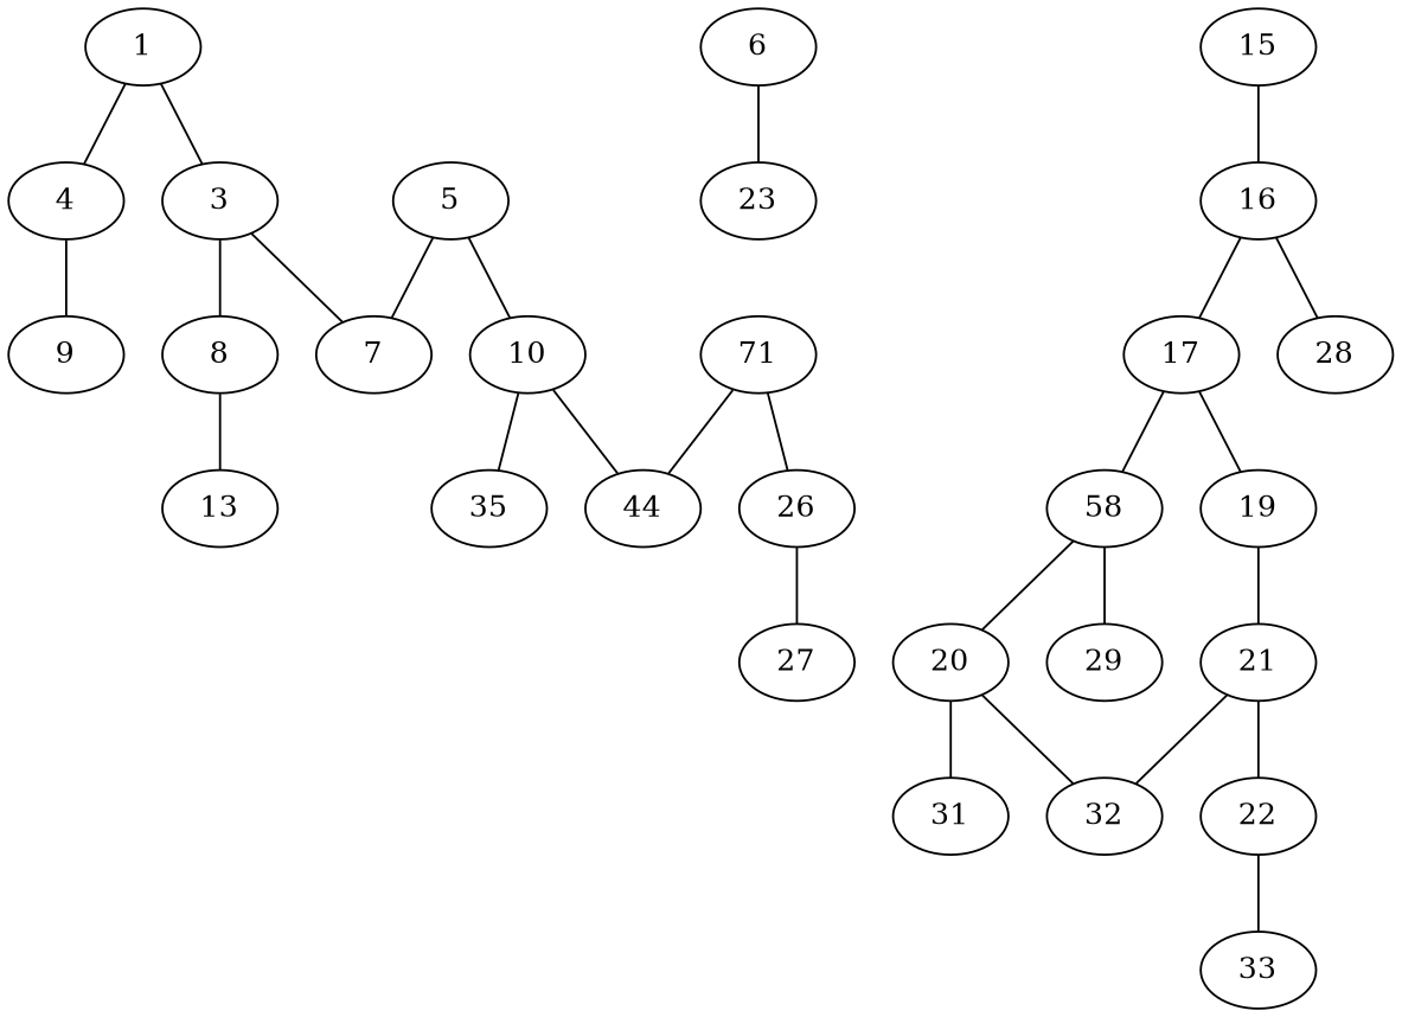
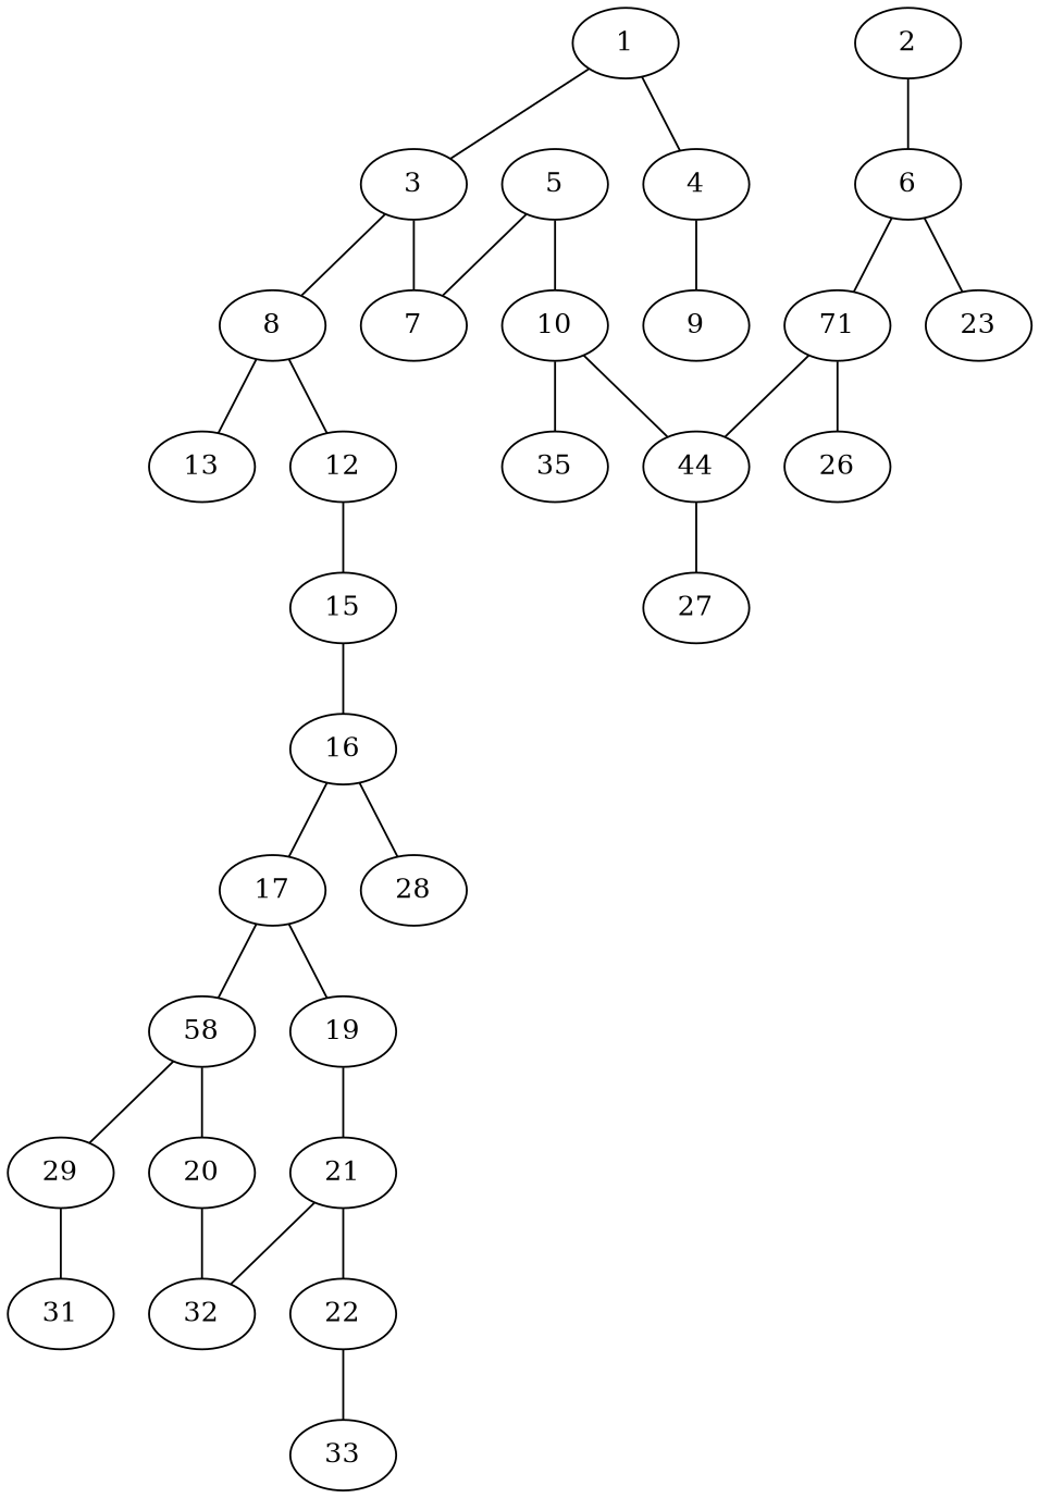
  graph {
    node [chem=C]
    edge [valence=1]
    1
    3
    4 [chem=N]
+   2
    6
    7 [chem=N]
    8
    9 [chem=N]
    5
    10
    n11 [label=71]
    23 [chem=H]
+   12 [chem=N]
    13 [chem=O]
    n15 [label=44]
    n16 [chem=H label=35]
    26 [chem=H]
    15 [chem=N]
    27 [chem=H]
    16
    17
    28 [chem=H]
    n23 [label=58]
    19
    20
    29 [chem=H]
    21
    31 [chem=H]
    32 [chem=H]
    22
    33 [chem=H]
    1 -- 3 [valence=2]
    1 -- 4
    3 -- 7
    3 -- 8
    4 -- 9 [valence=2]
+   2 -- 6
+   6 -- n11 [valence=2]
    6 -- 23
+   8 -- 12
    8 -- 13 [valence=2]
    5 -- 7
    5 -- 10
    10 -- n15 [valence=2]
    10 -- n16
    n11 -- n15
    n11 -- 26
-   26 -- 27
+   12 -- 15
+   n15 -- 27
    15 -- 16 [valence=2]
    16 -- 17
    16 -- 28
    17 -- n23 [valence=2]
    17 -- 19
    n23 -- 20
    n23 -- 29
    19 -- 21 [valence=2]
-   20 -- 31
+   29 -- 31
    20 -- 32 [valence=2]
    21 -- 32
    21 -- 22
    22 -- 33
  }
